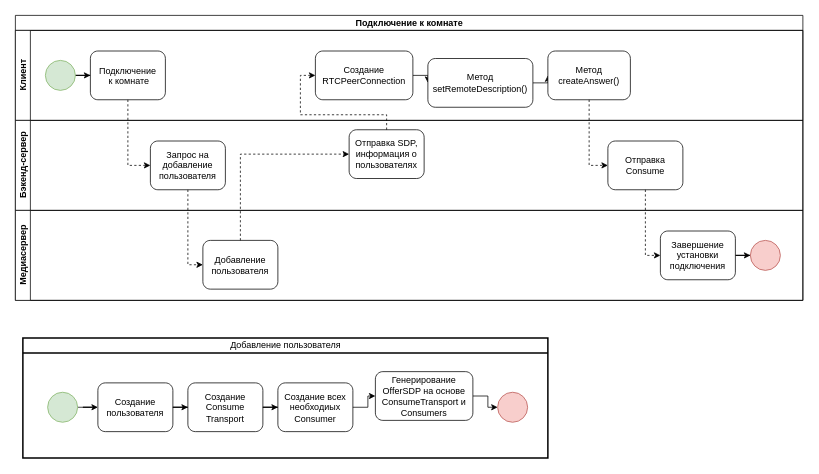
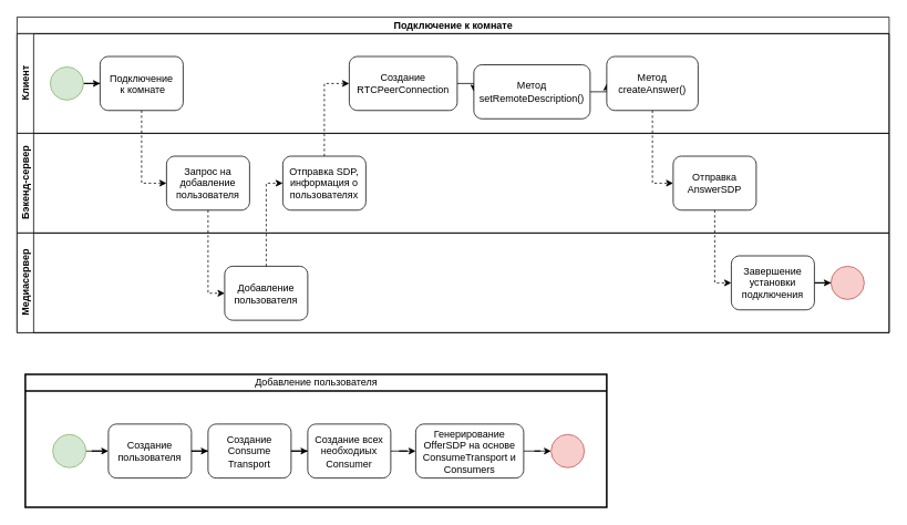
  <mxCell id="0" />
  <mxCell id="1" parent="0" />
  <mxCell id="2" value="Подключение к комнате" style="swimlane;html=1;childLayout=stackLayout;resizeParent=1;resizeParentMax=0;horizontal=1;startSize=20;horizontalStack=0;" parent="1" vertex="1"><mxGeometry x="20" y="20" width="1050" height="380" as="geometry" /></mxCell>
  <mxCell id="3" value="Клиент" style="swimlane;html=1;startSize=20;horizontal=0;" parent="2" vertex="1"><mxGeometry y="20" width="1050" height="120" as="geometry" /></mxCell>
  <mxCell id="4" style="edgeStyle=orthogonalEdgeStyle;rounded=0;orthogonalLoop=1;jettySize=auto;html=1;" parent="3" source="5" target="6" edge="1"><mxGeometry relative="1" as="geometry" /></mxCell>
  <mxCell id="5" value="" style="points=[[0.145,0.145,0],[0.5,0,0],[0.855,0.145,0],[1,0.5,0],[0.855,0.855,0],[0.5,1,0],[0.145,0.855,0],[0,0.5,0]];shape=mxgraph.bpmn.event;html=1;verticalLabelPosition=bottom;labelBackgroundColor=#ffffff;verticalAlign=top;align=center;perimeter=ellipsePerimeter;outlineConnect=0;aspect=fixed;outline=standard;symbol=general;fillColor=#d5e8d4;strokeColor=#82b366;" parent="3" vertex="1"><mxGeometry x="40" y="40" width="40" height="40" as="geometry" /></mxCell>
  <mxCell id="6" value="Подключение&#10; к комнате" style="points=[[0.25,0,0],[0.5,0,0],[0.75,0,0],[1,0.25,0],[1,0.5,0],[1,0.75,0],[0.75,1,0],[0.5,1,0],[0.25,1,0],[0,0.75,0],[0,0.5,0],[0,0.25,0]];shape=mxgraph.bpmn.task;rectStyle=rounded;size=10;taskMarker=abstract;" parent="3" vertex="1"><mxGeometry x="100" y="27.5" width="100" height="65" as="geometry" /></mxCell>
  <mxCell id="7" style="edgeStyle=orthogonalEdgeStyle;rounded=0;orthogonalLoop=1;jettySize=auto;html=1;exitX=1;exitY=0.5;exitDx=0;exitDy=0;exitPerimeter=0;entryX=0;entryY=0.5;entryDx=0;entryDy=0;entryPerimeter=0;" parent="3" source="8" target="10" edge="1"><mxGeometry relative="1" as="geometry" /></mxCell>
  <mxCell id="8" value="Создание RTCPeerConnection" style="points=[[0.25,0,0],[0.5,0,0],[0.75,0,0],[1,0.25,0],[1,0.5,0],[1,0.75,0],[0.75,1,0],[0.5,1,0],[0.25,1,0],[0,0.75,0],[0,0.5,0],[0,0.25,0]];shape=mxgraph.bpmn.task;rectStyle=rounded;size=10;taskMarker=abstract;whiteSpace=wrap;" parent="3" vertex="1"><mxGeometry x="400" y="27.5" width="130" height="65" as="geometry" /></mxCell>
  <mxCell id="9" style="edgeStyle=orthogonalEdgeStyle;rounded=0;orthogonalLoop=1;jettySize=auto;html=1;exitX=1;exitY=0.5;exitDx=0;exitDy=0;exitPerimeter=0;" parent="3" source="10" target="11" edge="1"><mxGeometry relative="1" as="geometry" /></mxCell>
  <mxCell id="10" value="Метод &#10;setRemoteDescription()" style="points=[[0.25,0,0],[0.5,0,0],[0.75,0,0],[1,0.25,0],[1,0.5,0],[1,0.75,0],[0.75,1,0],[0.5,1,0],[0.25,1,0],[0,0.75,0],[0,0.5,0],[0,0.25,0]];shape=mxgraph.bpmn.task;rectStyle=rounded;size=10;taskMarker=abstract;whiteSpace=wrap;" parent="3" vertex="1"><mxGeometry x="550" y="37.5" width="140" height="65" as="geometry" /></mxCell>
  <mxCell id="11" value="Метод &#10;createAnswer()" style="points=[[0.25,0,0],[0.5,0,0],[0.75,0,0],[1,0.25,0],[1,0.5,0],[1,0.75,0],[0.75,1,0],[0.5,1,0],[0.25,1,0],[0,0.75,0],[0,0.5,0],[0,0.25,0]];shape=mxgraph.bpmn.task;rectStyle=rounded;size=10;taskMarker=abstract;whiteSpace=wrap;" parent="3" vertex="1"><mxGeometry x="710" y="27.5" width="110" height="65" as="geometry" /></mxCell>
  <mxCell id="12" value="Бэкенд-сервер" style="swimlane;html=1;startSize=20;horizontal=0;" parent="2" vertex="1"><mxGeometry y="140" width="1050" height="120" as="geometry" /></mxCell>
  <mxCell id="13" value="Запрос на добавление пользователя" style="points=[[0.25,0,0],[0.5,0,0],[0.75,0,0],[1,0.25,0],[1,0.5,0],[1,0.75,0],[0.75,1,0],[0.5,1,0],[0.25,1,0],[0,0.75,0],[0,0.5,0],[0,0.25,0]];shape=mxgraph.bpmn.task;rectStyle=rounded;size=10;taskMarker=abstract;whiteSpace=wrap;" parent="12" vertex="1"><mxGeometry x="180" y="27.5" width="100" height="65" as="geometry" /></mxCell>
- <mxCell id="14" value="Отправка SDP,&#10;информация о пользователях" style="points=[[0.25,0,0],[0.5,0,0],[0.75,0,0],[1,0.25,0],[1,0.5,0],[1,0.75,0],[0.75,1,0],[0.5,1,0],[0.25,1,0],[0,0.75,0],[0,0.5,0],[0,0.25,0]];shape=mxgraph.bpmn.task;rectStyle=rounded;size=10;taskMarker=abstract;whiteSpace=wrap;" parent="12" vertex="1"><mxGeometry x="445" y="12.5" width="100" height="65" as="geometry" /></mxCell>
- <mxCell id="15" value="Отправка Consume" style="points=[[0.25,0,0],[0.5,0,0],[0.75,0,0],[1,0.25,0],[1,0.5,0],[1,0.75,0],[0.75,1,0],[0.5,1,0],[0.25,1,0],[0,0.75,0],[0,0.5,0],[0,0.25,0]];shape=mxgraph.bpmn.task;rectStyle=rounded;size=10;taskMarker=abstract;whiteSpace=wrap;" parent="12" vertex="1"><mxGeometry x="790" y="27.5" width="100" height="65" as="geometry" /></mxCell>
+ <mxCell id="14" value="Отправка SDP,&#10;информация о пользователях" style="points=[[0.25,0,0],[0.5,0,0],[0.75,0,0],[1,0.25,0],[1,0.5,0],[1,0.75,0],[0.75,1,0],[0.5,1,0],[0.25,1,0],[0,0.75,0],[0,0.5,0],[0,0.25,0]];shape=mxgraph.bpmn.task;rectStyle=rounded;size=10;taskMarker=abstract;whiteSpace=wrap;" parent="12" vertex="1"><mxGeometry x="320" y="27.5" width="100" height="65" as="geometry" /></mxCell>
+ <mxCell id="15" value="Отправка AnswerSDP" style="points=[[0.25,0,0],[0.5,0,0],[0.75,0,0],[1,0.25,0],[1,0.5,0],[1,0.75,0],[0.75,1,0],[0.5,1,0],[0.25,1,0],[0,0.75,0],[0,0.5,0],[0,0.25,0]];shape=mxgraph.bpmn.task;rectStyle=rounded;size=10;taskMarker=abstract;whiteSpace=wrap;" parent="12" vertex="1"><mxGeometry x="790" y="27.5" width="100" height="65" as="geometry" /></mxCell>
  <mxCell id="16" style="edgeStyle=orthogonalEdgeStyle;rounded=0;orthogonalLoop=1;jettySize=auto;html=1;entryX=0;entryY=0.5;entryDx=0;entryDy=0;entryPerimeter=0;dashed=1;" parent="2" source="11" target="15" edge="1"><mxGeometry relative="1" as="geometry" /></mxCell>
  <mxCell id="17" style="edgeStyle=orthogonalEdgeStyle;rounded=0;orthogonalLoop=1;jettySize=auto;html=1;entryX=0;entryY=0.5;entryDx=0;entryDy=0;entryPerimeter=0;dashed=1;" parent="2" source="14" target="8" edge="1"><mxGeometry relative="1" as="geometry" /></mxCell>
  <mxCell id="18" value="Медиасервер" style="swimlane;html=1;startSize=20;horizontal=0;" parent="2" vertex="1"><mxGeometry y="260" width="1050" height="120" as="geometry" /></mxCell>
  <mxCell id="19" value="Добавление пользователя" style="points=[[0.25,0,0],[0.5,0,0],[0.75,0,0],[1,0.25,0],[1,0.5,0],[1,0.75,0],[0.75,1,0],[0.5,1,0],[0.25,1,0],[0,0.75,0],[0,0.5,0],[0,0.25,0]];shape=mxgraph.bpmn.task;rectStyle=rounded;size=10;taskMarker=abstract;whiteSpace=wrap;" parent="18" vertex="1"><mxGeometry x="250" y="40" width="100" height="65" as="geometry" /></mxCell>
  <mxCell id="20" style="edgeStyle=orthogonalEdgeStyle;rounded=0;orthogonalLoop=1;jettySize=auto;html=1;" parent="18" edge="1"><mxGeometry relative="1" as="geometry"><mxPoint x="470" y="72.5" as="sourcePoint" /></mxGeometry></mxCell>
  <mxCell id="21" style="edgeStyle=orthogonalEdgeStyle;rounded=0;orthogonalLoop=1;jettySize=auto;html=1;" parent="18" edge="1"><mxGeometry relative="1" as="geometry"><mxPoint x="590" y="72.5" as="sourcePoint" /></mxGeometry></mxCell>
  <mxCell id="22" style="edgeStyle=orthogonalEdgeStyle;rounded=0;orthogonalLoop=1;jettySize=auto;html=1;" parent="18" edge="1"><mxGeometry relative="1" as="geometry"><mxPoint x="1004" y="60.0" as="targetPoint" /></mxGeometry></mxCell>
  <mxCell id="23" style="edgeStyle=orthogonalEdgeStyle;rounded=0;orthogonalLoop=1;jettySize=auto;html=1;" parent="18" edge="1"><mxGeometry relative="1" as="geometry"><mxPoint x="1114" y="60.0" as="sourcePoint" /></mxGeometry></mxCell>
  <mxCell id="24" style="edgeStyle=orthogonalEdgeStyle;rounded=0;orthogonalLoop=1;jettySize=auto;html=1;" parent="18" source="25" target="26" edge="1"><mxGeometry relative="1" as="geometry" /></mxCell>
  <mxCell id="25" value="Завершение установки&#10;подключения" style="points=[[0.25,0,0],[0.5,0,0],[0.75,0,0],[1,0.25,0],[1,0.5,0],[1,0.75,0],[0.75,1,0],[0.5,1,0],[0.25,1,0],[0,0.75,0],[0,0.5,0],[0,0.25,0]];shape=mxgraph.bpmn.task;rectStyle=rounded;size=10;taskMarker=abstract;whiteSpace=wrap;" parent="18" vertex="1"><mxGeometry x="860" y="27.5" width="100" height="65" as="geometry" /></mxCell>
  <mxCell id="26" value="" style="points=[[0.145,0.145,0],[0.5,0,0],[0.855,0.145,0],[1,0.5,0],[0.855,0.855,0],[0.5,1,0],[0.145,0.855,0],[0,0.5,0]];shape=mxgraph.bpmn.event;html=1;verticalLabelPosition=bottom;labelBackgroundColor=#ffffff;verticalAlign=top;align=center;perimeter=ellipsePerimeter;outlineConnect=0;aspect=fixed;outline=standard;symbol=general;fillColor=#f8cecc;strokeColor=#b85450;" parent="18" vertex="1"><mxGeometry x="980" y="40" width="40" height="40" as="geometry" /></mxCell>
  <mxCell id="27" style="edgeStyle=orthogonalEdgeStyle;rounded=0;orthogonalLoop=1;jettySize=auto;html=1;entryX=0;entryY=0.5;entryDx=0;entryDy=0;entryPerimeter=0;dashed=1;" parent="2" source="6" target="13" edge="1"><mxGeometry relative="1" as="geometry" /></mxCell>
  <mxCell id="28" style="edgeStyle=orthogonalEdgeStyle;rounded=0;orthogonalLoop=1;jettySize=auto;html=1;entryX=0;entryY=0.5;entryDx=0;entryDy=0;entryPerimeter=0;dashed=1;" parent="2" source="13" target="19" edge="1"><mxGeometry relative="1" as="geometry" /></mxCell>
  <mxCell id="29" style="edgeStyle=orthogonalEdgeStyle;rounded=0;orthogonalLoop=1;jettySize=auto;html=1;exitX=0.5;exitY=0;exitDx=0;exitDy=0;exitPerimeter=0;entryX=0;entryY=0.5;entryDx=0;entryDy=0;entryPerimeter=0;dashed=1;" parent="2" source="19" target="14" edge="1"><mxGeometry relative="1" as="geometry" /></mxCell>
  <mxCell id="30" style="edgeStyle=orthogonalEdgeStyle;rounded=0;orthogonalLoop=1;jettySize=auto;html=1;exitX=0.5;exitY=1;exitDx=0;exitDy=0;exitPerimeter=0;entryX=0;entryY=0.5;entryDx=0;entryDy=0;entryPerimeter=0;dashed=1;" parent="2" source="15" target="25" edge="1"><mxGeometry relative="1" as="geometry" /></mxCell>
  <mxCell id="31" value="Добавление пользователя" style="swimlane;html=1;startSize=20;fontStyle=0;collapsible=0;horizontal=1;swimlaneLine=1;strokeWidth=2;swimlaneFillColor=#ffffff;" parent="1" vertex="1"><mxGeometry x="30" y="450" width="700" height="160" as="geometry" /></mxCell>
  <mxCell id="32" value="Создание пользователя" style="points=[[0.25,0,0],[0.5,0,0],[0.75,0,0],[1,0.25,0],[1,0.5,0],[1,0.75,0],[0.75,1,0],[0.5,1,0],[0.25,1,0],[0,0.75,0],[0,0.5,0],[0,0.25,0]];shape=mxgraph.bpmn.task;rectStyle=rounded;size=10;taskMarker=abstract;whiteSpace=wrap;" parent="31" vertex="1"><mxGeometry x="100" y="60" width="100" height="65" as="geometry" /></mxCell>
  <mxCell id="33" value="Создание Consume Transport" style="points=[[0.25,0,0],[0.5,0,0],[0.75,0,0],[1,0.25,0],[1,0.5,0],[1,0.75,0],[0.75,1,0],[0.5,1,0],[0.25,1,0],[0,0.75,0],[0,0.5,0],[0,0.25,0]];shape=mxgraph.bpmn.task;rectStyle=rounded;size=10;taskMarker=abstract;whiteSpace=wrap;" parent="31" vertex="1"><mxGeometry x="220" y="60" width="100" height="65" as="geometry" /></mxCell>
  <mxCell id="34" style="edgeStyle=orthogonalEdgeStyle;rounded=0;orthogonalLoop=1;jettySize=auto;html=1;" parent="31" source="32" target="33" edge="1"><mxGeometry relative="1" as="geometry" /></mxCell>
  <mxCell id="35" value="Создание всех необходиых Consumer" style="points=[[0.25,0,0],[0.5,0,0],[0.75,0,0],[1,0.25,0],[1,0.5,0],[1,0.75,0],[0.75,1,0],[0.5,1,0],[0.25,1,0],[0,0.75,0],[0,0.5,0],[0,0.25,0]];shape=mxgraph.bpmn.task;rectStyle=rounded;size=10;taskMarker=abstract;whiteSpace=wrap;" parent="31" vertex="1"><mxGeometry x="340" y="60" width="100" height="65" as="geometry" /></mxCell>
  <mxCell id="36" style="edgeStyle=orthogonalEdgeStyle;rounded=0;orthogonalLoop=1;jettySize=auto;html=1;" parent="31" source="33" target="35" edge="1"><mxGeometry relative="1" as="geometry" /></mxCell>
  <mxCell id="37" style="edgeStyle=orthogonalEdgeStyle;rounded=0;orthogonalLoop=1;jettySize=auto;html=1;" parent="31" source="38" target="42" edge="1"><mxGeometry relative="1" as="geometry" /></mxCell>
- <mxCell id="38" value="Генерирование OfferSDP на основе ConsumeTransport и Consumers" style="points=[[0.25,0,0],[0.5,0,0],[0.75,0,0],[1,0.25,0],[1,0.5,0],[1,0.75,0],[0.75,1,0],[0.5,1,0],[0.25,1,0],[0,0.75,0],[0,0.5,0],[0,0.25,0]];shape=mxgraph.bpmn.task;rectStyle=rounded;size=10;taskMarker=abstract;whiteSpace=wrap;" parent="31" vertex="1"><mxGeometry x="470" y="45" width="130" height="65" as="geometry" /></mxCell>
+ <mxCell id="38" value="Генерирование OfferSDP на основе ConsumeTransport и Consumers" style="points=[[0.25,0,0],[0.5,0,0],[0.75,0,0],[1,0.25,0],[1,0.5,0],[1,0.75,0],[0.75,1,0],[0.5,1,0],[0.25,1,0],[0,0.75,0],[0,0.5,0],[0,0.25,0]];shape=mxgraph.bpmn.task;rectStyle=rounded;size=10;taskMarker=abstract;whiteSpace=wrap;" parent="31" vertex="1"><mxGeometry x="470" y="60" width="130" height="65" as="geometry" /></mxCell>
  <mxCell id="39" style="edgeStyle=orthogonalEdgeStyle;rounded=0;orthogonalLoop=1;jettySize=auto;html=1;" parent="31" source="35" target="38" edge="1"><mxGeometry relative="1" as="geometry" /></mxCell>
  <mxCell id="40" style="edgeStyle=orthogonalEdgeStyle;rounded=0;orthogonalLoop=1;jettySize=auto;html=1;" parent="31" source="41" target="32" edge="1"><mxGeometry relative="1" as="geometry" /></mxCell>
  <mxCell id="41" value="" style="points=[[0.145,0.145,0],[0.5,0,0],[0.855,0.145,0],[1,0.5,0],[0.855,0.855,0],[0.5,1,0],[0.145,0.855,0],[0,0.5,0]];shape=mxgraph.bpmn.event;html=1;verticalLabelPosition=bottom;labelBackgroundColor=#ffffff;verticalAlign=top;align=center;perimeter=ellipsePerimeter;outlineConnect=0;aspect=fixed;outline=standard;symbol=general;fillColor=#d5e8d4;strokeColor=#82b366;" parent="31" vertex="1"><mxGeometry x="33" y="72.5" width="40" height="40" as="geometry" /></mxCell>
  <mxCell id="42" value="" style="points=[[0.145,0.145,0],[0.5,0,0],[0.855,0.145,0],[1,0.5,0],[0.855,0.855,0],[0.5,1,0],[0.145,0.855,0],[0,0.5,0]];shape=mxgraph.bpmn.event;html=1;verticalLabelPosition=bottom;labelBackgroundColor=#ffffff;verticalAlign=top;align=center;perimeter=ellipsePerimeter;outlineConnect=0;aspect=fixed;outline=standard;symbol=general;fillColor=#f8cecc;strokeColor=#b85450;" parent="31" vertex="1"><mxGeometry x="633" y="72.5" width="40" height="40" as="geometry" /></mxCell>
